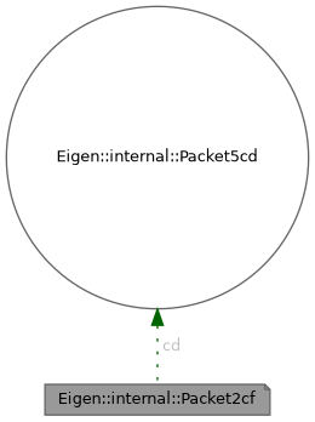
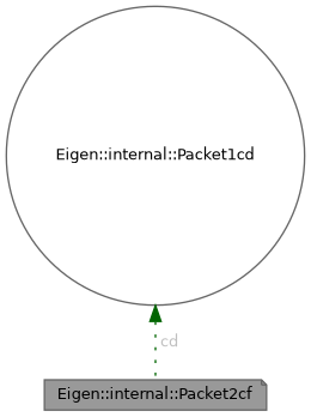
  digraph {
    node [color=gray40 fontname=Helvetica fontsize=10 style=filled]
    n1 [fillcolor=grey60 fontcolor=black height=0.2 label="Eigen::internal::Packet2cf" shape=note width=0.4]
-   n2 [fillcolor=white height=0.2 label="Eigen::internal::Packet5cd" shape=circle width=0.4]
+   n2 [fillcolor=white height=0.2 label="Eigen::internal::Packet1cd" shape=circle width=0.4]
    n2 -> n1 [color=darkgreen dir=back fontcolor=grey fontname=Helvetica fontsize=10 label=" cd" labelfontname=Helvetica labelfontsize=10 style=dotted]
  }
